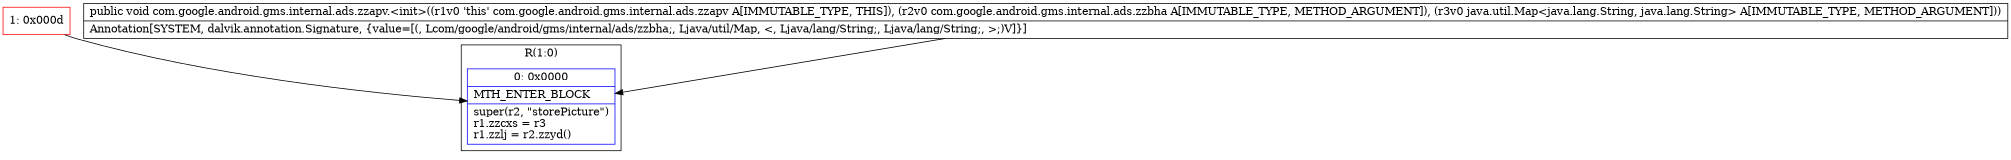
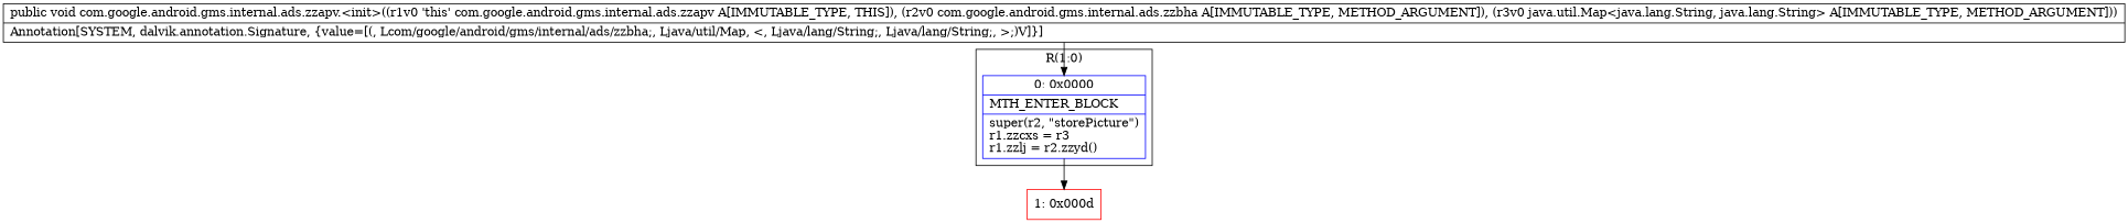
  digraph {
    node [shape=record]
    n1 [color=blue label="{0\:\ 0x0000|MTH_ENTER_BLOCK\l|super(r2, \"storePicture\")\lr1.zzcxs = r3\lr1.zzlj = r2.zzyd()\l}"]
    n2 [color=red label="{1\:\ 0x000d}"]
    n3 [label="{public void com.google.android.gms.internal.ads.zzapv.\<init\>((r1v0 'this' com.google.android.gms.internal.ads.zzapv A[IMMUTABLE_TYPE, THIS]), (r2v0 com.google.android.gms.internal.ads.zzbha A[IMMUTABLE_TYPE, METHOD_ARGUMENT]), (r3v0 java.util.Map\<java.lang.String, java.lang.String\> A[IMMUTABLE_TYPE, METHOD_ARGUMENT]))  | Annotation[SYSTEM, dalvik.annotation.Signature, \{value=[(, Lcom\/google\/android\/gms\/internal\/ads\/zzbha;, Ljava\/util\/Map, \<, Ljava\/lang\/String;, Ljava\/lang\/String;, \>;)V]\}]\l}"]
    subgraph cluster_1 {
      label="R(1:0)"
      n1
    }
-   n2 -> n1
+   n1 -> n2
    n3 -> n1
  }
